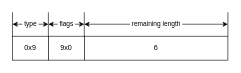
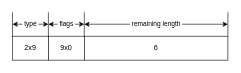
  <mxCell id="0" />
  <mxCell id="1" parent="0" />
- <mxCell id="2" value="0x9" style="rounded=0;whiteSpace=wrap;html=1;fillColor=light-dark(#FFFFFF,#FFFFFF);" parent="1" vertex="1"><mxGeometry x="20" y="60" width="60" height="40" as="geometry" /></mxCell>
+ <mxCell id="2" value="2x9" style="rounded=0;whiteSpace=wrap;html=1;fillColor=light-dark(#FFFFFF,#FFFFFF);" parent="1" vertex="1"><mxGeometry x="20" y="60" width="60" height="40" as="geometry" /></mxCell>
  <mxCell id="3" value="9x0" style="rounded=0;whiteSpace=wrap;html=1;fillColor=light-dark(#FFFFFF,#FFFFFF);" parent="1" vertex="1"><mxGeometry x="80" y="60" width="60" height="40" as="geometry" /></mxCell>
  <mxCell id="4" value="6" style="rounded=0;whiteSpace=wrap;html=1;fillColor=light-dark(#FFFFFF,#FFFFFF);" parent="1" vertex="1"><mxGeometry x="140" y="60" width="240" height="40" as="geometry" /></mxCell>
  <mxCell id="5" value="" style="endArrow=none;html=1;exitX=0;exitY=0;exitDx=0;exitDy=0;" parent="1" edge="1"><mxGeometry width="50" height="50" relative="1" as="geometry"><mxPoint x="20" y="60" as="sourcePoint" /><mxPoint x="20" y="20" as="targetPoint" /></mxGeometry></mxCell>
  <mxCell id="6" value="" style="endArrow=none;html=1;exitX=0;exitY=0;exitDx=0;exitDy=0;" parent="1" edge="1"><mxGeometry width="50" height="50" relative="1" as="geometry"><mxPoint x="140" y="60" as="sourcePoint" /><mxPoint x="140" y="20" as="targetPoint" /></mxGeometry></mxCell>
  <mxCell id="7" value="" style="endArrow=none;html=1;exitX=0;exitY=0;exitDx=0;exitDy=0;" parent="1" edge="1"><mxGeometry width="50" height="50" relative="1" as="geometry"><mxPoint x="380" y="60" as="sourcePoint" /><mxPoint x="380" y="20" as="targetPoint" /></mxGeometry></mxCell>
  <mxCell id="8" value="" style="endArrow=none;html=1;exitX=1;exitY=0;exitDx=0;exitDy=0;" parent="1" source="2" edge="1"><mxGeometry width="50" height="50" relative="1" as="geometry"><mxPoint x="190" y="70" as="sourcePoint" /><mxPoint x="80" y="20" as="targetPoint" /></mxGeometry></mxCell>
  <mxCell id="9" value="&amp;nbsp;type&amp;nbsp;" style="endArrow=classic;startArrow=classic;html=1;" parent="1" edge="1"><mxGeometry width="50" height="50" relative="1" as="geometry"><mxPoint x="20" y="40" as="sourcePoint" /><mxPoint x="80" y="40" as="targetPoint" /></mxGeometry></mxCell>
  <mxCell id="10" value="&amp;nbsp;flags&amp;nbsp;" style="endArrow=classic;startArrow=classic;html=1;" parent="1" edge="1"><mxGeometry width="50" height="50" relative="1" as="geometry"><mxPoint x="80" y="40" as="sourcePoint" /><mxPoint x="140" y="40" as="targetPoint" /></mxGeometry></mxCell>
  <mxCell id="11" value="&amp;nbsp;remaining length&amp;nbsp;" style="endArrow=classic;startArrow=classic;html=1;" parent="1" edge="1"><mxGeometry width="50" height="50" relative="1" as="geometry"><mxPoint x="140" y="40" as="sourcePoint" /><mxPoint x="380" y="40" as="targetPoint" /></mxGeometry></mxCell>
